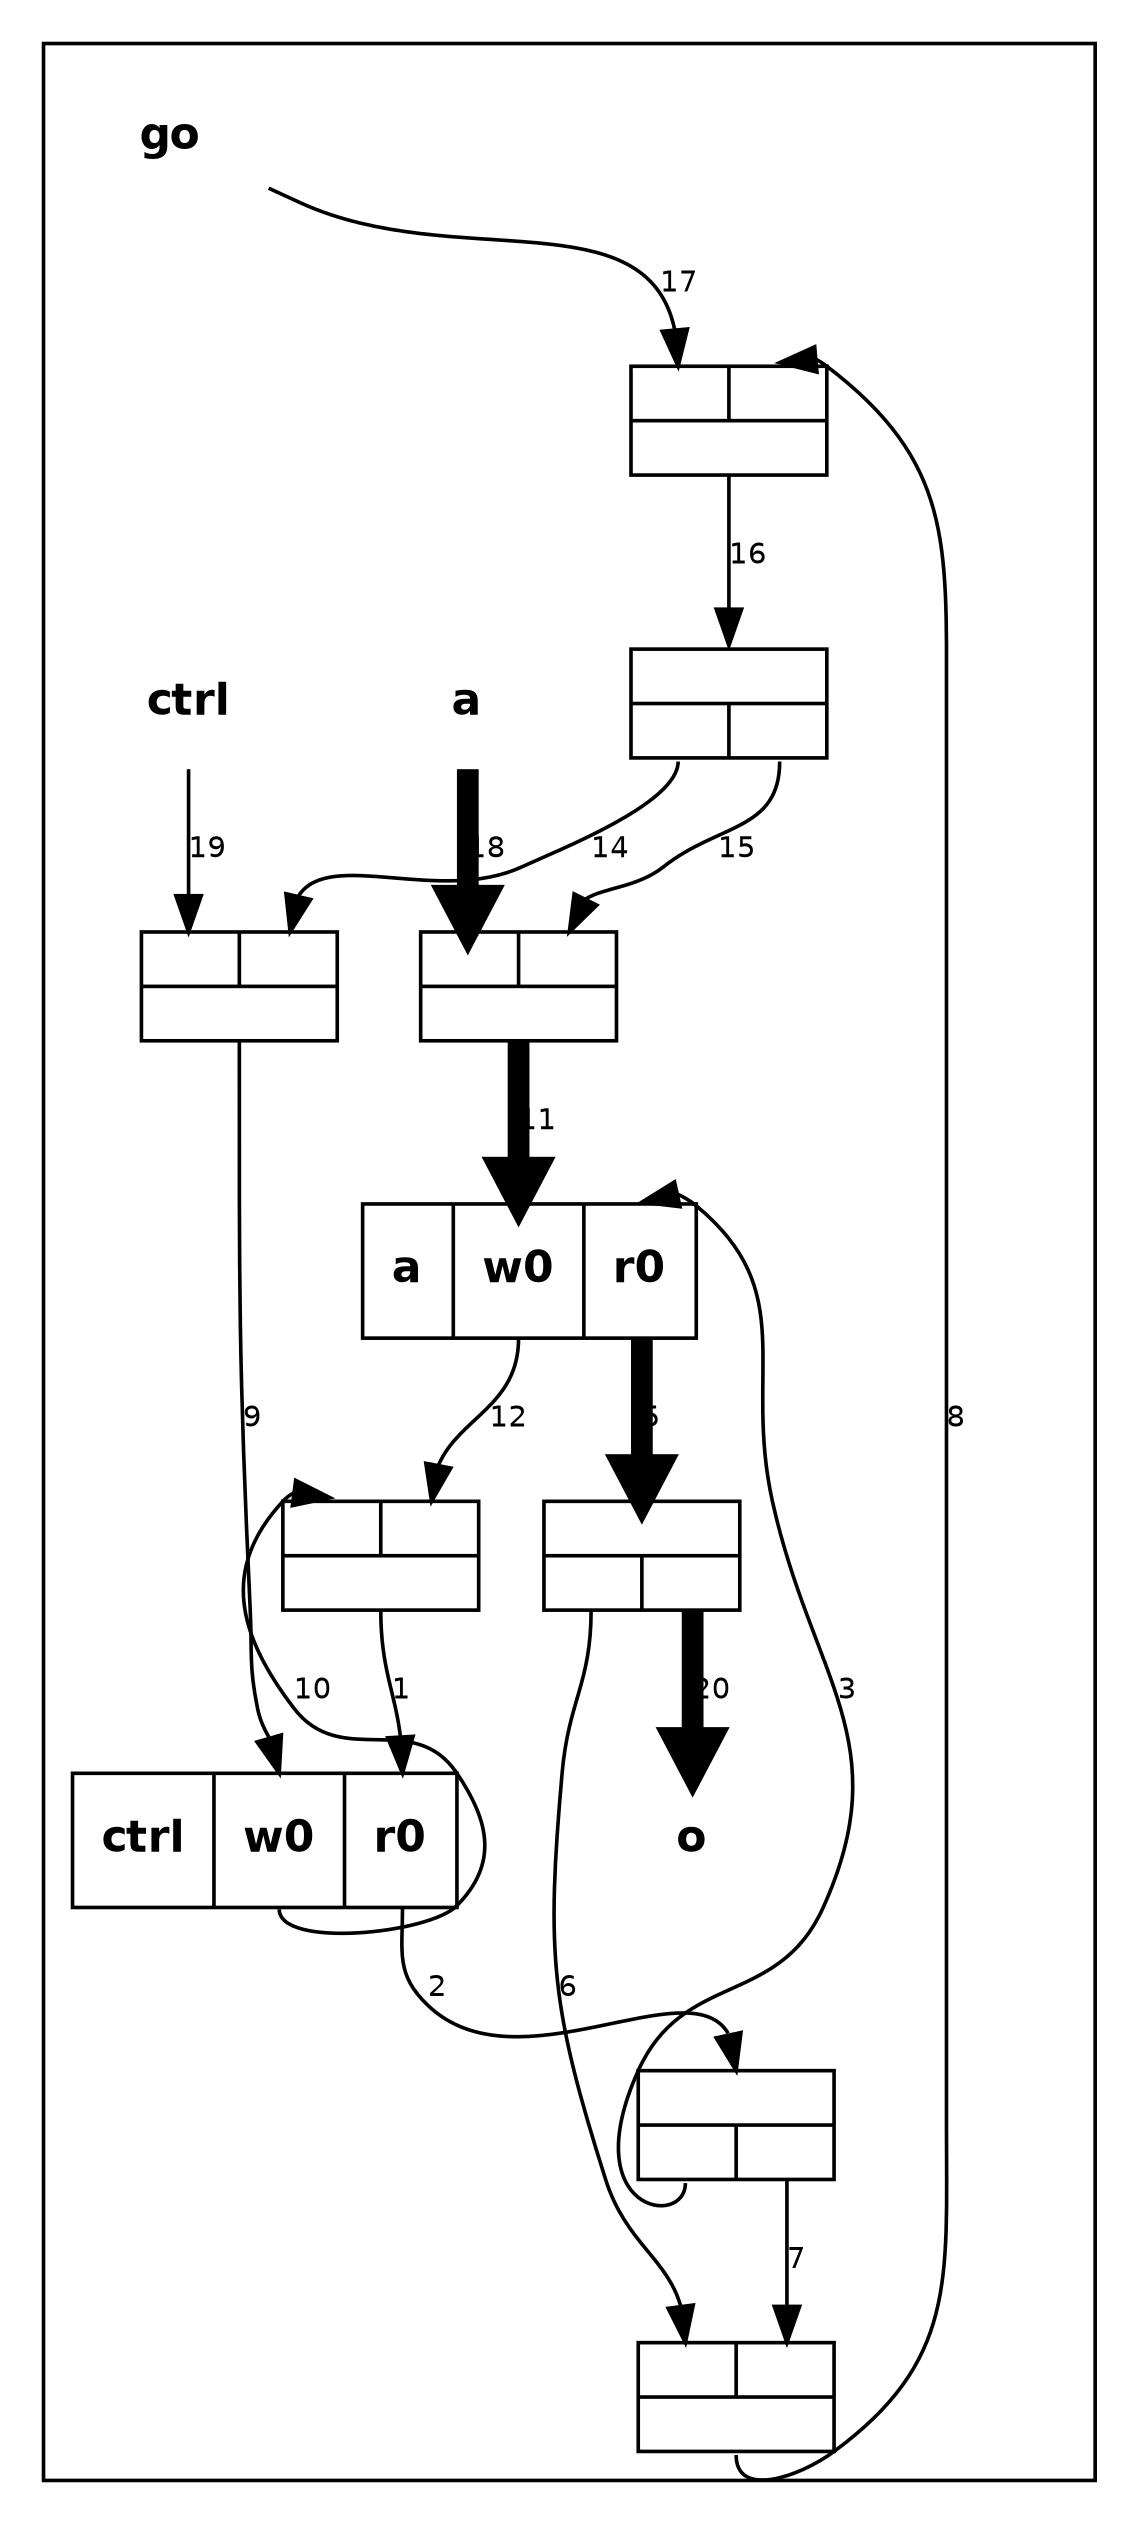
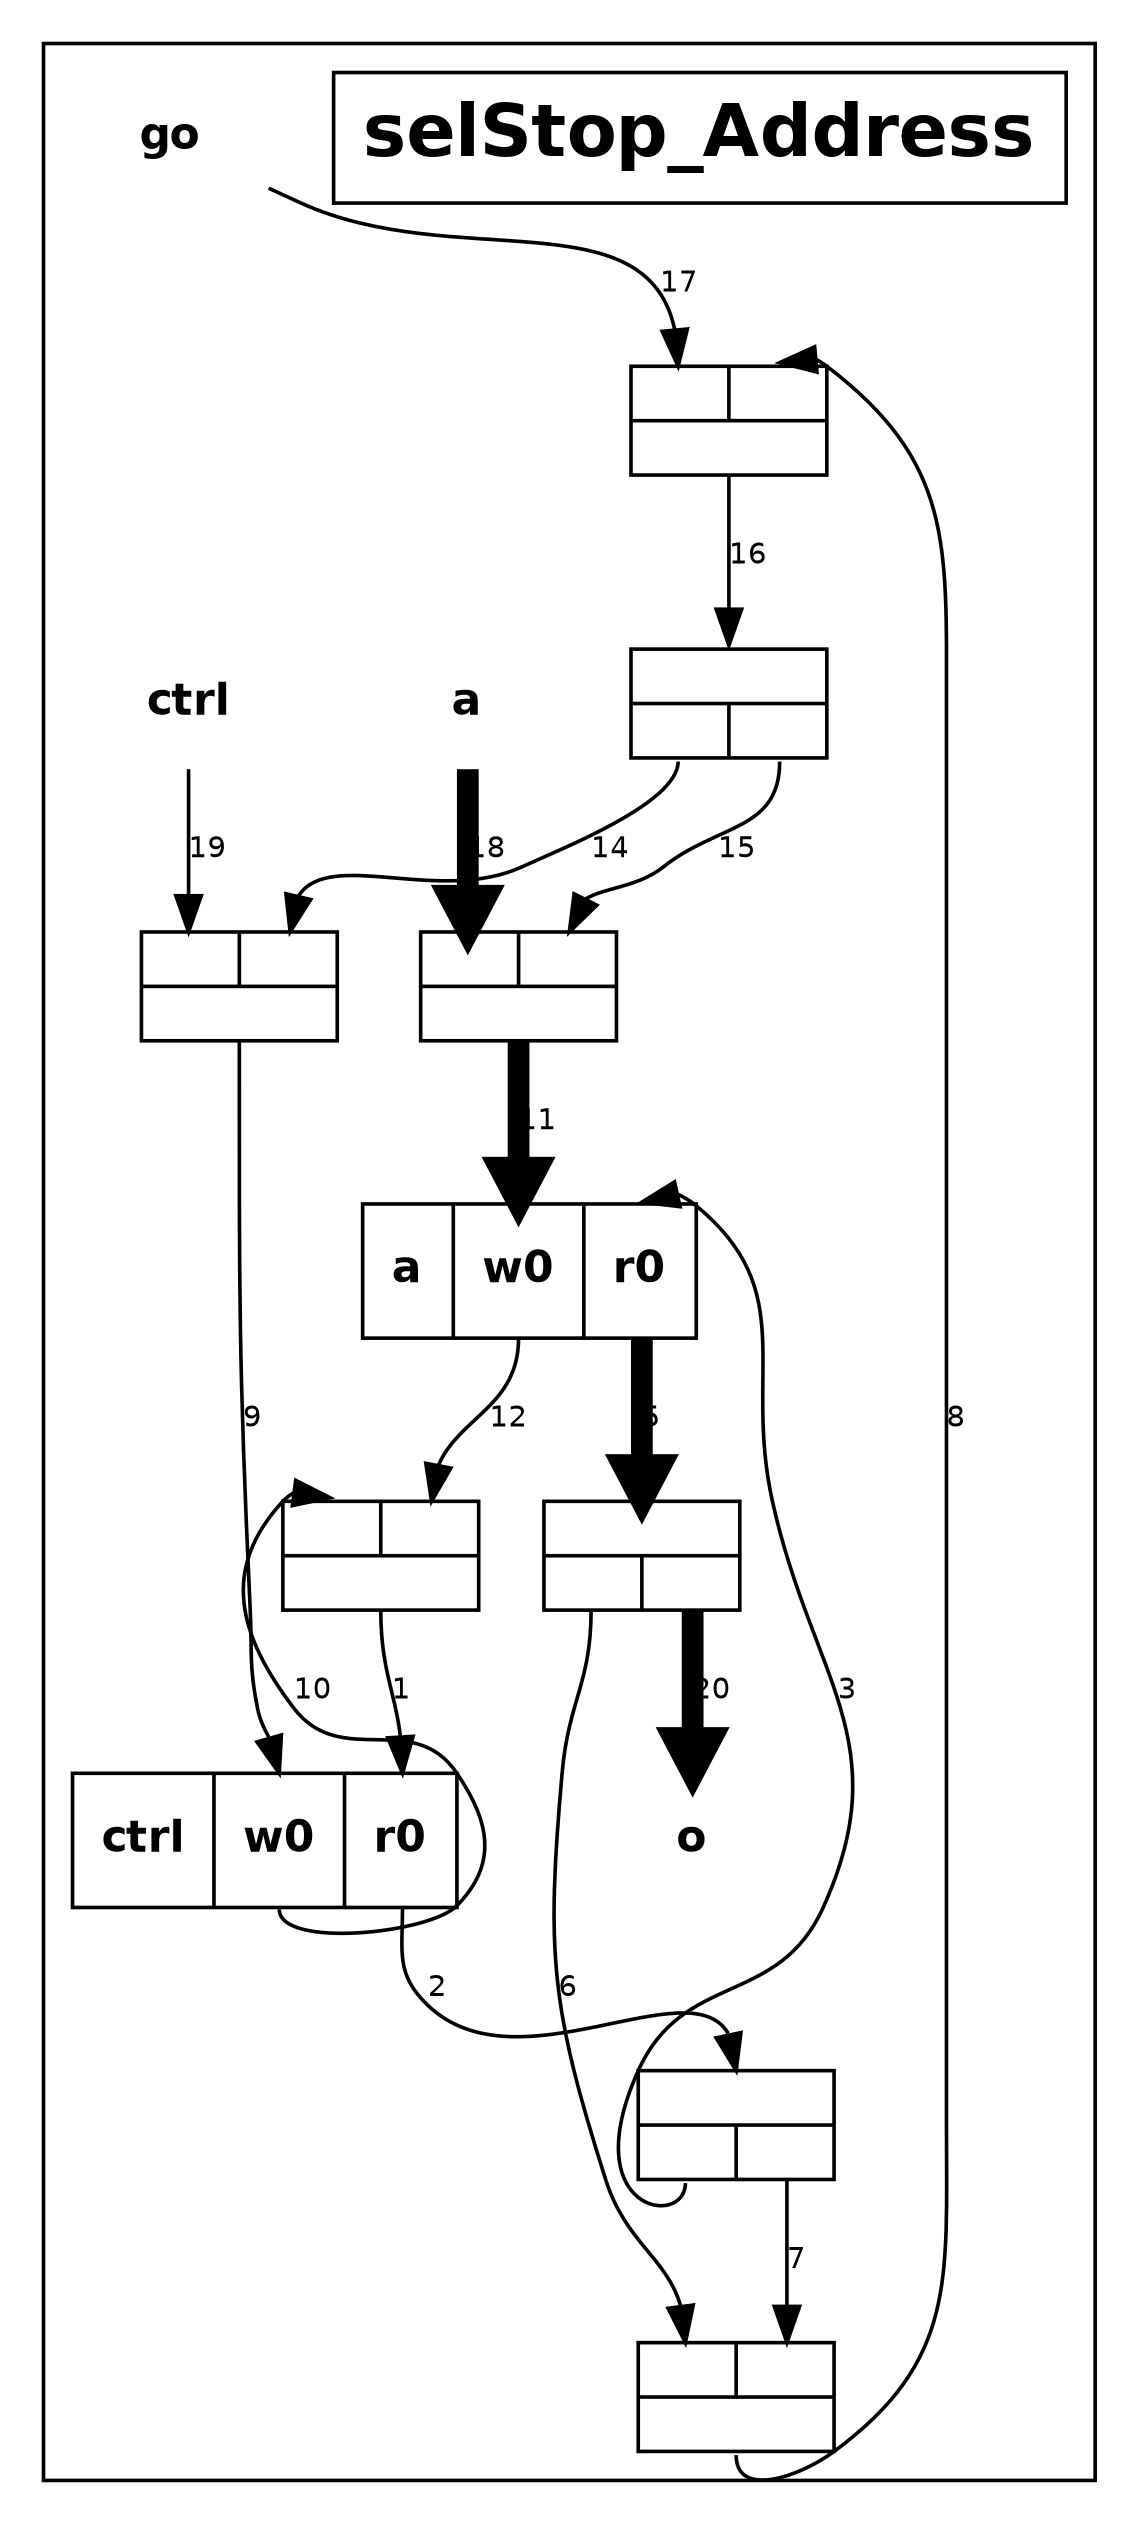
  digraph {
    node [fontname="Helvetica-Bold" fontsize=2 shape=record nojustify=true]
    edge [arrowhead=normal fontname=Helvetica fontsize=8 headport="i0:n" labelfontname=Helvetica labelfontsize=8 penwidth=1 weight=1 tailport="o:s"]
+   n1 [fontsize=20 label=selStop_Address shape=box nojustify=""]
    n2 [fontsize=12 label=go portref=0 shape=none style=bold nojustify=""]
    n3 [compref=9 height=0.4 label="{{<i0>|<i1>}|{<o>}}"]
    n4 [fontsize=12 label=a portref=1 shape=none style=bold nojustify=""]
    n5 [compref=10 height=0.4 label="{{<i0>|<i1>}|{<o>}}"]
    n6 [fontsize=12 label=ctrl portref=2 shape=none style=bold nojustify=""]
    n7 [compref=11 height=0.4 label="{{<i0>|<i1>}|{<o>}}"]
    n8 [fontsize=12 label=o portref=3 shape=none style=bold nojustify=""]
    n9 [compref=2 height=0.4 label="{{<i>}|{<o0>|<o1>}}"]
    n10 [compref=3 height=0.4 label="{{<i0>|<i1>}|{<o>}}"]
    n11 [compref=5 fontsize=12 label="a|<w0>w0|<r0>r0" nojustify=""]
    n12 [compref=4 fontsize=12 label="ctrl|<w0>w0|<r0>r0" nojustify=""]
    n13 [compref=6 height=0.4 label="{{<i0>|<i1>}|{<o>}}"]
    n14 [compref=12 height=0.4 label="{{<i>}|{<o0>|<o1>}}"]
    n15 [compref=7 height=0.4 label="{{<i>}|{<o0>|<o1>}}"]
    subgraph cluster_1 {
+     n1
      n2
      n3
      n4
      n5
      n6
      n7
      n8
      n9
      n10
      n11
      n12
      n13
      n14
      n15
    }
    n2 -> n3 [label=17 linkref=17 tailport=""]
    n3 -> n15 [headport="i:n" label=16 linkref=16]
    n4 -> n5 [label=18 linkref=18 penwidth=6 weight=6 tailport=""]
    n5 -> n11 [headport="w0:n" label=11 linkref=11 penwidth=6 weight=6]
    n6 -> n7 [label=19 linkref=19 tailport=""]
    n7 -> n12 [headport="w0:n" label=9 linkref=9]
    n9 -> n10 [headport="i1:n" label=7 linkref=7 tailport="o1:s"]
    n9 -> n11 [headport="r0:n" label=3 linkref=3 tailport="o0:s"]
    n10 -> n3 [headport="i1:n" label=8 linkref=8]
    n11 -> n13 [headport="i1:n" label=12 linkref=12 tailport="w0:s"]
    n11 -> n14 [headport="i:n" label=5 linkref=5 penwidth=6 tailport="r0:s" weight=6]
    n12 -> n9 [headport="i:n" label=2 linkref=2 tailport="r0:s"]
    n12 -> n13 [label=10 linkref=10 tailport="w0:s"]
    n13 -> n12 [headport="r0:n" label=1 linkref=1]
    n14 -> n8 [label=20 linkref=20 penwidth=6 tailport="o1:s" weight=6 headport=""]
    n14 -> n10 [label=6 linkref=6 tailport="o0:s"]
    n15 -> n5 [headport="i1:n" label=15 linkref=15 tailport="o1:s"]
    n15 -> n7 [headport="i1:n" label=14 linkref=14 tailport="o0:s"]
  }
